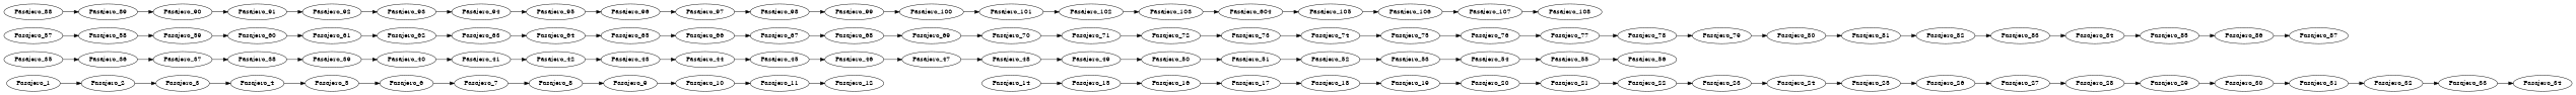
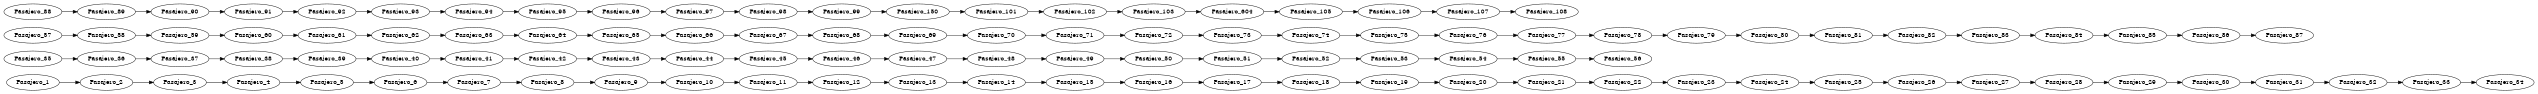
  digraph {
    rankdir=LR
    Pasajero_1
    Pasajero_2
    Pasajero_3
    Pasajero_4
    Pasajero_5
    Pasajero_6
    Pasajero_7
    Pasajero_8
    Pasajero_9
    Pasajero_10
    Pasajero_11
    Pasajero_12
+   Pasajero_13
    Pasajero_14
    Pasajero_15
    Pasajero_16
    Pasajero_17
    Pasajero_18
    Pasajero_19
    Pasajero_20
    Pasajero_21
    Pasajero_22
    Pasajero_23
    Pasajero_24
    Pasajero_25
    Pasajero_26
    Pasajero_27
    Pasajero_28
    Pasajero_29
    Pasajero_30
    Pasajero_31
    Pasajero_32
    Pasajero_33
    Pasajero_34
    Pasajero_35
    Pasajero_36
    Pasajero_37
    Pasajero_38
    Pasajero_39
    Pasajero_40
    Pasajero_41
    Pasajero_42
    Pasajero_43
    Pasajero_44
    Pasajero_45
    Pasajero_46
    Pasajero_47
    Pasajero_48
    Pasajero_49
    Pasajero_50
    Pasajero_51
    Pasajero_52
    Pasajero_53
    Pasajero_54
    Pasajero_55
    Pasajero_56
    Pasajero_57
    Pasajero_58
    Pasajero_59
    Pasajero_60
    Pasajero_61
    Pasajero_62
    Pasajero_63
    Pasajero_64
    Pasajero_65
    Pasajero_66
    Pasajero_67
    Pasajero_68
    Pasajero_69
    Pasajero_70
    Pasajero_71
    Pasajero_72
    Pasajero_73
    Pasajero_74
    Pasajero_75
    Pasajero_76
    Pasajero_77
    Pasajero_78
    Pasajero_79
    Pasajero_80
    Pasajero_81
    Pasajero_82
    Pasajero_83
    Pasajero_84
    Pasajero_85
    Pasajero_86
    Pasajero_87
    Pasajero_88
    Pasajero_89
    Pasajero_90
    Pasajero_91
    Pasajero_92
    Pasajero_93
    Pasajero_94
    Pasajero_95
    Pasajero_96
    Pasajero_97
    Pasajero_98
    Pasajero_99
-   Pasajero_100
+   Pasajero_100 [label=Pasajero_150]
    Pasajero_101
    Pasajero_102
    Pasajero_103
    n104 [label=Pasajero_604]
    Pasajero_105
    Pasajero_106
    Pasajero_107
    Pasajero_108
    Pasajero_1 -> Pasajero_2
    Pasajero_2 -> Pasajero_3
    Pasajero_3 -> Pasajero_4
    Pasajero_4 -> Pasajero_5
    Pasajero_5 -> Pasajero_6
    Pasajero_6 -> Pasajero_7
    Pasajero_7 -> Pasajero_8
    Pasajero_8 -> Pasajero_9
    Pasajero_9 -> Pasajero_10
    Pasajero_10 -> Pasajero_11
    Pasajero_11 -> Pasajero_12
+   Pasajero_12 -> Pasajero_13
+   Pasajero_13 -> Pasajero_14
    Pasajero_14 -> Pasajero_15
    Pasajero_15 -> Pasajero_16
    Pasajero_16 -> Pasajero_17
    Pasajero_17 -> Pasajero_18
    Pasajero_18 -> Pasajero_19
    Pasajero_19 -> Pasajero_20
    Pasajero_20 -> Pasajero_21
    Pasajero_21 -> Pasajero_22
    Pasajero_22 -> Pasajero_23
    Pasajero_23 -> Pasajero_24
    Pasajero_24 -> Pasajero_25
    Pasajero_25 -> Pasajero_26
    Pasajero_26 -> Pasajero_27
    Pasajero_27 -> Pasajero_28
    Pasajero_28 -> Pasajero_29
    Pasajero_29 -> Pasajero_30
    Pasajero_30 -> Pasajero_31
    Pasajero_31 -> Pasajero_32
    Pasajero_32 -> Pasajero_33
    Pasajero_33 -> Pasajero_34
    Pasajero_35 -> Pasajero_36
    Pasajero_36 -> Pasajero_37
    Pasajero_37 -> Pasajero_38
    Pasajero_38 -> Pasajero_39
    Pasajero_39 -> Pasajero_40
    Pasajero_40 -> Pasajero_41
    Pasajero_41 -> Pasajero_42
    Pasajero_42 -> Pasajero_43
    Pasajero_43 -> Pasajero_44
    Pasajero_44 -> Pasajero_45
    Pasajero_45 -> Pasajero_46
    Pasajero_46 -> Pasajero_47
    Pasajero_47 -> Pasajero_48
    Pasajero_48 -> Pasajero_49
    Pasajero_49 -> Pasajero_50
    Pasajero_50 -> Pasajero_51
    Pasajero_51 -> Pasajero_52
    Pasajero_52 -> Pasajero_53
    Pasajero_53 -> Pasajero_54
    Pasajero_54 -> Pasajero_55
    Pasajero_55 -> Pasajero_56
    Pasajero_57 -> Pasajero_58
    Pasajero_58 -> Pasajero_59
    Pasajero_59 -> Pasajero_60
    Pasajero_60 -> Pasajero_61
    Pasajero_61 -> Pasajero_62
    Pasajero_62 -> Pasajero_63
    Pasajero_63 -> Pasajero_64
    Pasajero_64 -> Pasajero_65
    Pasajero_65 -> Pasajero_66
    Pasajero_66 -> Pasajero_67
    Pasajero_67 -> Pasajero_68
    Pasajero_68 -> Pasajero_69
    Pasajero_69 -> Pasajero_70
    Pasajero_70 -> Pasajero_71
    Pasajero_71 -> Pasajero_72
    Pasajero_72 -> Pasajero_73
    Pasajero_73 -> Pasajero_74
    Pasajero_74 -> Pasajero_75
    Pasajero_75 -> Pasajero_76
    Pasajero_76 -> Pasajero_77
    Pasajero_77 -> Pasajero_78
    Pasajero_78 -> Pasajero_79
    Pasajero_79 -> Pasajero_80
    Pasajero_80 -> Pasajero_81
    Pasajero_81 -> Pasajero_82
    Pasajero_82 -> Pasajero_83
    Pasajero_83 -> Pasajero_84
    Pasajero_84 -> Pasajero_85
    Pasajero_85 -> Pasajero_86
    Pasajero_86 -> Pasajero_87
    Pasajero_88 -> Pasajero_89
    Pasajero_89 -> Pasajero_90
    Pasajero_90 -> Pasajero_91
    Pasajero_91 -> Pasajero_92
    Pasajero_92 -> Pasajero_93
    Pasajero_93 -> Pasajero_94
    Pasajero_94 -> Pasajero_95
    Pasajero_95 -> Pasajero_96
    Pasajero_96 -> Pasajero_97
    Pasajero_97 -> Pasajero_98
    Pasajero_98 -> Pasajero_99
    Pasajero_99 -> Pasajero_100
    Pasajero_100 -> Pasajero_101
    Pasajero_101 -> Pasajero_102
    Pasajero_102 -> Pasajero_103
    Pasajero_103 -> n104
    n104 -> Pasajero_105
    Pasajero_105 -> Pasajero_106
    Pasajero_106 -> Pasajero_107
    Pasajero_107 -> Pasajero_108
  }
